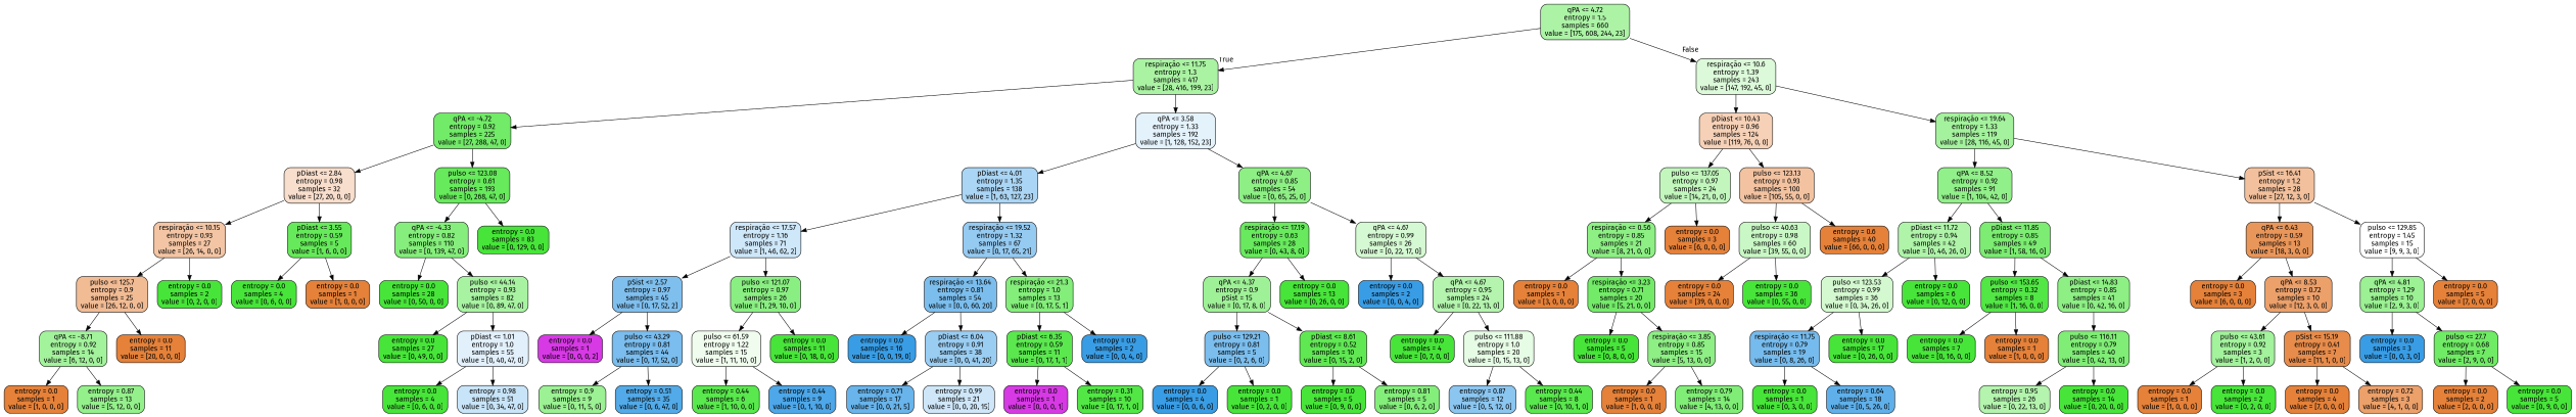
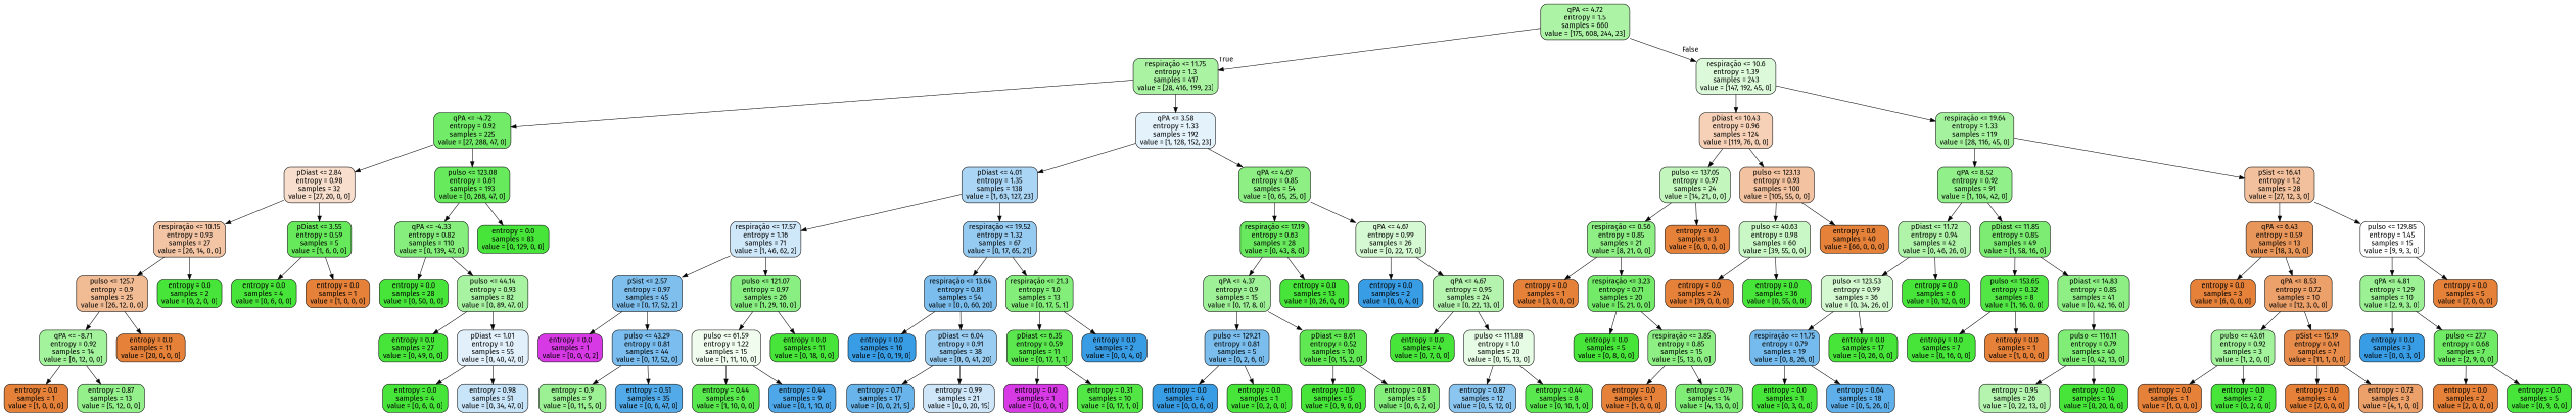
  digraph {
    fontname="Fira Sans"
    node [color=black fillcolor="#47e539" fontname="Fira Sans" shape=box style="filled, rounded"]
    edge [fontname="Fira Sans"]
    n1 [fillcolor="#acf3a6" label="qPA <= 4.72\nentropy = 1.5\nsamples = 660\nvalue = [175, 608, 244, 23]"]
    n2 [fillcolor="#aaf3a3" label="respiração <= 11.75\nentropy = 1.3\nsamples = 417\nvalue = [28, 416, 199, 23]"]
    n3 [fillcolor="#dcfad9" label="respiração <= 10.6\nentropy = 1.39\nsamples = 243\nvalue = [147, 192, 45, 0]"]
    n4 [fillcolor="#72eb68" label="qPA <= -4.72\nentropy = 0.92\nsamples = 225\nvalue = [27, 288, 47, 0]"]
    n5 [fillcolor="#e4f2fb" label="qPA <= 3.58\nentropy = 1.33\nsamples = 192\nvalue = [1, 128, 152, 23]"]
    n6 [fillcolor="#f6d1b7" label="pDiast <= 10.43\nentropy = 0.96\nsamples = 124\nvalue = [119, 76, 0, 0]"]
    n7 [fillcolor="#a4f29d" label="respiração <= 19.64\nentropy = 1.33\nsamples = 119\nvalue = [28, 116, 45, 0]"]
    n8 [fillcolor="#f8decc" label="pDiast <= 2.84\nentropy = 0.98\nsamples = 32\nvalue = [27, 20, 0, 0]"]
    n9 [fillcolor="#67ea5c" label="pulso <= 123.08\nentropy = 0.61\nsamples = 193\nvalue = [0, 268, 47, 0]"]
    n10 [fillcolor="#abd5f4" label="pDiast <= 4.01\nentropy = 1.35\nsamples = 138\nvalue = [1, 63, 127, 23]"]
    n11 [fillcolor="#8eef85" label="qPA <= 4.67\nentropy = 0.85\nsamples = 54\nvalue = [0, 65, 25, 0]"]
    n12 [fillcolor="#f3c5a4" label="respiração <= 10.15\nentropy = 0.93\nsamples = 27\nvalue = [26, 14, 0, 0]"]
    n13 [fillcolor="#66e95a" label="pDiast <= 3.55\nentropy = 0.59\nsamples = 5\nvalue = [1, 6, 0, 0]"]
    n14 [fillcolor="#85ee7c" label="qPA <= -4.33\nentropy = 0.82\nsamples = 110\nvalue = [0, 139, 47, 0]"]
    n15 [label="entropy = 0.0\nsamples = 83\nvalue = [0, 129, 0, 0]"]
    n16 [fillcolor="#f1bb94" label="pulso <= 125.7\nentropy = 0.9\nsamples = 25\nvalue = [26, 12, 0, 0]"]
    n17 [label="entropy = 0.0\nsamples = 2\nvalue = [0, 2, 0, 0]"]
    n18 [label="entropy = 0.0\nsamples = 4\nvalue = [0, 6, 0, 0]"]
    n19 [fillcolor="#e58139" label="entropy = 0.0\nsamples = 1\nvalue = [1, 0, 0, 0]"]
    n20 [fillcolor="#a3f29c" label="qPA <= -8.71\nentropy = 0.92\nsamples = 14\nvalue = [6, 12, 0, 0]"]
    n21 [fillcolor="#e58139" label="entropy = 0.0\nsamples = 11\nvalue = [20, 0, 0, 0]"]
    n22 [fillcolor="#e58139" label="entropy = 0.0\nsamples = 1\nvalue = [1, 0, 0, 0]"]
    n23 [fillcolor="#94f08b" label="entropy = 0.87\nsamples = 13\nvalue = [5, 12, 0, 0]"]
    n24 [label="entropy = 0.0\nsamples = 28\nvalue = [0, 50, 0, 0]"]
    n25 [fillcolor="#a8f3a2" label="pulso <= 44.14\nentropy = 0.93\nsamples = 82\nvalue = [0, 89, 47, 0]"]
    n26 [label="entropy = 0.0\nsamples = 27\nvalue = [0, 49, 0, 0]"]
    n27 [fillcolor="#e2f0fb" label="pDiast <= 1.01\nentropy = 1.0\nsamples = 55\nvalue = [0, 40, 47, 0]"]
    n28 [label="entropy = 0.0\nsamples = 4\nvalue = [0, 6, 0, 0]"]
    n29 [fillcolor="#c8e4f8" label="entropy = 0.98\nsamples = 51\nvalue = [0, 34, 47, 0]"]
    n30 [fillcolor="#cee7f9" label="respiração <= 17.57\nentropy = 1.16\nsamples = 71\nvalue = [1, 46, 62, 2]"]
    n31 [fillcolor="#95caf1" label="respiração <= 19.52\nentropy = 1.32\nsamples = 67\nvalue = [0, 17, 65, 21]"]
    n32 [fillcolor="#69ea5e" label="respiração <= 17.19\nentropy = 0.63\nsamples = 28\nvalue = [0, 43, 8, 0]"]
    n33 [fillcolor="#d5f9d2" label="qPA <= 4.67\nentropy = 0.99\nsamples = 26\nvalue = [0, 22, 17, 0]"]
    n34 [fillcolor="#7fbfee" label="pSist <= 2.57\nentropy = 0.97\nsamples = 45\nvalue = [0, 17, 52, 2]"]
    n35 [fillcolor="#8aef82" label="pulso <= 121.07\nentropy = 0.97\nsamples = 26\nvalue = [1, 29, 10, 0]"]
    n36 [fillcolor="#7bbeee" label="respiração <= 13.64\nentropy = 0.81\nsamples = 54\nvalue = [0, 0, 60, 20]"]
    n37 [fillcolor="#84ee7b" label="respiração <= 21.3\nentropy = 1.0\nsamples = 13\nvalue = [0, 17, 5, 1]"]
    n38 [fillcolor="#d739e5" label="entropy = 0.0\nsamples = 1\nvalue = [0, 0, 0, 2]"]
    n39 [fillcolor="#7abdee" label="pulso <= 43.29\nentropy = 0.81\nsamples = 44\nvalue = [0, 17, 52, 0]"]
    n40 [fillcolor="#f0fdee" label="pulso <= 61.59\nentropy = 1.22\nsamples = 15\nvalue = [1, 11, 10, 0]"]
    n41 [label="entropy = 0.0\nsamples = 11\nvalue = [0, 18, 0, 0]"]
    n42 [fillcolor="#9bf193" label="entropy = 0.9\nsamples = 9\nvalue = [0, 11, 5, 0]"]
    n43 [fillcolor="#52aae8" label="entropy = 0.51\nsamples = 35\nvalue = [0, 6, 47, 0]"]
    n44 [fillcolor="#59e84d" label="entropy = 0.44\nsamples = 6\nvalue = [1, 10, 0, 0]"]
    n45 [fillcolor="#4da7e8" label="entropy = 0.44\nsamples = 9\nvalue = [0, 1, 10, 0]"]
    n46 [fillcolor="#399de5" label="entropy = 0.0\nsamples = 16\nvalue = [0, 0, 19, 0]"]
    n47 [fillcolor="#9acdf2" label="pDiast <= 6.04\nentropy = 0.91\nsamples = 38\nvalue = [0, 0, 41, 20]"]
    n48 [fillcolor="#5be84f" label="pDiast <= 6.35\nentropy = 0.59\nsamples = 11\nvalue = [0, 17, 1, 1]"]
    n49 [fillcolor="#399de5" label="entropy = 0.0\nsamples = 2\nvalue = [0, 0, 4, 0]"]
    n50 [fillcolor="#68b4eb" label="entropy = 0.71\nsamples = 17\nvalue = [0, 0, 21, 5]"]
    n51 [fillcolor="#cee6f8" label="entropy = 0.99\nsamples = 21\nvalue = [0, 0, 20, 15]"]
    n52 [fillcolor="#d739e5" label="entropy = 0.0\nsamples = 1\nvalue = [0, 0, 0, 1]"]
    n53 [fillcolor="#52e745" label="entropy = 0.31\nsamples = 10\nvalue = [0, 17, 1, 0]"]
-   n54 [fillcolor="#9ef196" label="qPA <= 4.37\nentropy = 0.9\npSist = 15\nvalue = [0, 17, 8, 0]"]
+   n54 [fillcolor="#9ef196" label="qPA <= 4.37\nentropy = 0.9\nsamples = 15\nvalue = [0, 17, 8, 0]"]
    n55 [label="entropy = 0.0\nsamples = 13\nvalue = [0, 26, 0, 0]"]
    n56 [fillcolor="#399de5" label="entropy = 0.0\nsamples = 2\nvalue = [0, 0, 4, 0]"]
    n57 [fillcolor="#b4f4ae" label="qPA <= 4.67\nentropy = 0.95\nsamples = 24\nvalue = [0, 22, 13, 0]"]
    n58 [fillcolor="#7bbeee" label="pulso <= 129.21\nentropy = 0.81\nsamples = 5\nvalue = [0, 2, 6, 0]"]
    n59 [fillcolor="#60e853" label="pDiast <= 8.61\nentropy = 0.52\nsamples = 10\nvalue = [0, 15, 2, 0]"]
    n60 [fillcolor="#399de5" label="entropy = 0.0\nsamples = 4\nvalue = [0, 0, 6, 0]"]
    n61 [label="entropy = 0.0\nsamples = 1\nvalue = [0, 2, 0, 0]"]
    n62 [label="entropy = 0.0\nsamples = 5\nvalue = [0, 9, 0, 0]"]
    n63 [fillcolor="#84ee7b" label="entropy = 0.81\nsamples = 5\nvalue = [0, 6, 2, 0]"]
    n64 [label="entropy = 0.0\nsamples = 4\nvalue = [0, 7, 0, 0]"]
    n65 [fillcolor="#e6fce5" label="pulso <= 111.88\nentropy = 1.0\nsamples = 20\nvalue = [0, 15, 13, 0]"]
    n66 [fillcolor="#8bc6f0" label="entropy = 0.87\nsamples = 12\nvalue = [0, 5, 12, 0]"]
    n67 [fillcolor="#59e84d" label="entropy = 0.44\nsamples = 8\nvalue = [0, 10, 1, 0]"]
    n68 [fillcolor="#c2f6bd" label="pulso <= 137.05\nentropy = 0.97\nsamples = 24\nvalue = [14, 21, 0, 0]"]
    n69 [fillcolor="#f3c3a1" label="pulso <= 123.13\nentropy = 0.93\nsamples = 100\nvalue = [105, 55, 0, 0]"]
    n70 [fillcolor="#92f08a" label="qPA <= 8.52\nentropy = 0.92\nsamples = 91\nvalue = [1, 104, 42, 0]"]
    n71 [fillcolor="#f2c09c" label="pSist <= 16.41\nentropy = 1.2\nsamples = 28\nvalue = [27, 12, 3, 0]"]
    n72 [fillcolor="#8def84" label="respiração <= 0.56\nentropy = 0.85\nsamples = 21\nvalue = [8, 21, 0, 0]"]
    n73 [fillcolor="#e58139" label="entropy = 0.0\nsamples = 3\nvalue = [6, 0, 0, 0]"]
    n74 [fillcolor="#c9f7c5" label="pulso <= 40.63\nentropy = 0.98\nsamples = 60\nvalue = [39, 55, 0, 0]"]
    n75 [fillcolor="#e58139" label="entropy = 0.6\nsamples = 40\nvalue = [66, 0, 0, 0]"]
    n76 [fillcolor="#e58139" label="entropy = 0.0\nsamples = 1\nvalue = [3, 0, 0, 0]"]
    n77 [fillcolor="#73eb68" label="respiração <= 3.23\nentropy = 0.71\nsamples = 20\nvalue = [5, 21, 0, 0]"]
    n78 [label="entropy = 0.0\nsamples = 5\nvalue = [0, 8, 0, 0]"]
    n79 [fillcolor="#8eef85" label="respiração <= 3.85\nentropy = 0.85\nsamples = 15\nvalue = [5, 13, 0, 0]"]
    n80 [fillcolor="#e58139" label="entropy = 0.0\nsamples = 1\nvalue = [1, 0, 0, 0]"]
    n81 [fillcolor="#80ed76" label="entropy = 0.79\nsamples = 14\nvalue = [4, 13, 0, 0]"]
    n82 [fillcolor="#e58139" label="entropy = 0.0\nsamples = 24\nvalue = [39, 0, 0, 0]"]
    n83 [label="entropy = 0.0\nsamples = 36\nvalue = [0, 55, 0, 0]"]
    n84 [fillcolor="#aff4a9" label="pDiast <= 11.72\nentropy = 0.94\nsamples = 42\nvalue = [0, 46, 26, 0]"]
    n85 [fillcolor="#7cec72" label="pDiast <= 11.85\nentropy = 0.85\nsamples = 49\nvalue = [1, 58, 16, 0]"]
    n86 [fillcolor="#e9965a" label="qPA <= 6.43\nentropy = 0.59\nsamples = 13\nvalue = [18, 3, 0, 0]"]
    n87 [fillcolor="#ffffff" label="pulso <= 129.85\nentropy = 1.45\nsamples = 15\nvalue = [9, 9, 3, 0]"]
    n88 [fillcolor="#d4f9d0" label="pulso <= 123.53\nentropy = 0.99\nsamples = 36\nvalue = [0, 34, 26, 0]"]
    n89 [label="entropy = 0.0\nsamples = 6\nvalue = [0, 12, 0, 0]"]
    n90 [fillcolor="#52e745" label="pulso <= 153.65\nentropy = 0.32\nsamples = 8\nvalue = [1, 16, 0, 0]"]
    n91 [fillcolor="#8def84" label="pDiast <= 14.83\nentropy = 0.85\nsamples = 41\nvalue = [0, 42, 16, 0]"]
    n92 [fillcolor="#76bbed" label="respiração <= 11.75\nentropy = 0.79\nsamples = 19\nvalue = [0, 8, 26, 0]"]
    n93 [label="entropy = 0.0\nsamples = 17\nvalue = [0, 26, 0, 0]"]
    n94 [label="entropy = 0.0\nsamples = 1\nvalue = [0, 3, 0, 0]"]
    n95 [fillcolor="#5fb0ea" label="entropy = 0.64\nsamples = 18\nvalue = [0, 5, 26, 0]"]
    n96 [label="entropy = 0.0\nsamples = 7\nvalue = [0, 16, 0, 0]"]
    n97 [fillcolor="#e58139" label="entropy = 0.0\nsamples = 1\nvalue = [1, 0, 0, 0]"]
    n98 [fillcolor="#80ed76" label="pulso <= 116.11\nentropy = 0.79\nsamples = 40\nvalue = [0, 42, 13, 0]"]
    n99 [fillcolor="#b4f4ae" label="entropy = 0.95\nsamples = 26\nvalue = [0, 22, 13, 0]"]
    n100 [label="entropy = 0.0\nsamples = 14\nvalue = [0, 20, 0, 0]"]
    n101 [fillcolor="#e58139" label="entropy = 0.0\nsamples = 3\nvalue = [6, 0, 0, 0]"]
    n102 [fillcolor="#eca06a" label="qPA <= 8.53\nentropy = 0.72\nsamples = 10\nvalue = [12, 3, 0, 0]"]
    n103 [fillcolor="#9bf193" label="qPA <= 4.81\nentropy = 1.29\nsamples = 10\nvalue = [2, 9, 3, 0]"]
    n104 [fillcolor="#e58139" label="entropy = 0.0\nsamples = 5\nvalue = [7, 0, 0, 0]"]
    n105 [fillcolor="#a3f29c" label="pulso <= 43.61\nentropy = 0.92\nsamples = 3\nvalue = [1, 2, 0, 0]"]
    n106 [fillcolor="#e78c4b" label="pSist <= 15.19\nentropy = 0.41\nsamples = 7\nvalue = [11, 1, 0, 0]"]
    n107 [fillcolor="#e58139" label="entropy = 0.0\nsamples = 1\nvalue = [1, 0, 0, 0]"]
    n108 [label="entropy = 0.0\nsamples = 2\nvalue = [0, 2, 0, 0]"]
    n109 [fillcolor="#e58139" label="entropy = 0.0\nsamples = 4\nvalue = [7, 0, 0, 0]"]
    n110 [fillcolor="#eca06a" label="entropy = 0.72\nsamples = 3\nvalue = [4, 1, 0, 0]"]
    n111 [fillcolor="#399de5" label="entropy = 0.0\nsamples = 3\nvalue = [0, 0, 3, 0]"]
    n112 [fillcolor="#70eb65" label="pulso <= 27.7\nentropy = 0.68\nsamples = 7\nvalue = [2, 9, 0, 0]"]
    n113 [fillcolor="#e58139" label="entropy = 0.0\nsamples = 2\nvalue = [2, 0, 0, 0]"]
    n114 [label="entropy = 0.0\nsamples = 5\nvalue = [0, 9, 0, 0]"]
    n1 -> n2 [headlabel=True labelangle=45 labeldistance=2.5]
    n1 -> n3 [headlabel=False labelangle=-45 labeldistance=2.5]
    n2 -> n4
    n2 -> n5
    n3 -> n6
    n3 -> n7
    n4 -> n8
    n4 -> n9
    n5 -> n10
    n5 -> n11
    n6 -> n68
    n6 -> n69
    n7 -> n70
    n7 -> n71
    n8 -> n12
    n8 -> n13
    n9 -> n14
    n9 -> n15
    n10 -> n30
    n10 -> n31
    n11 -> n32
    n11 -> n33
    n12 -> n16
    n12 -> n17
    n13 -> n18
    n13 -> n19
    n14 -> n24
    n14 -> n25
    n16 -> n20
    n16 -> n21
    n20 -> n22
    n20 -> n23
    n25 -> n26
    n25 -> n27
    n27 -> n28
    n27 -> n29
    n30 -> n34
    n30 -> n35
    n31 -> n36
    n31 -> n37
    n32 -> n54
    n32 -> n55
    n33 -> n56
    n33 -> n57
    n34 -> n38
    n34 -> n39
    n35 -> n40
    n35 -> n41
    n36 -> n46
    n36 -> n47
    n37 -> n48
    n37 -> n49
    n39 -> n42
    n39 -> n43
    n40 -> n44
    n40 -> n45
    n47 -> n50
    n47 -> n51
    n48 -> n52
    n48 -> n53
    n54 -> n58
    n54 -> n59
    n57 -> n64
    n57 -> n65
    n58 -> n60
    n58 -> n61
    n59 -> n62
    n59 -> n63
    n65 -> n66
    n65 -> n67
    n68 -> n72
    n68 -> n73
    n69 -> n74
    n69 -> n75
    n70 -> n84
    n70 -> n85
    n71 -> n86
    n71 -> n87
    n72 -> n76
    n72 -> n77
    n74 -> n82
    n74 -> n83
    n77 -> n78
    n77 -> n79
    n79 -> n80
    n79 -> n81
    n84 -> n88
    n84 -> n89
    n85 -> n90
    n85 -> n91
    n86 -> n101
    n86 -> n102
    n87 -> n103
    n87 -> n104
    n88 -> n92
    n88 -> n93
    n90 -> n96
    n90 -> n97
    n91 -> n98
    n92 -> n94
    n92 -> n95
    n98 -> n99
    n98 -> n100
    n102 -> n105
    n102 -> n106
    n103 -> n111
    n103 -> n112
    n105 -> n107
    n105 -> n108
    n106 -> n109
    n106 -> n110
    n112 -> n113
    n112 -> n114
  }
